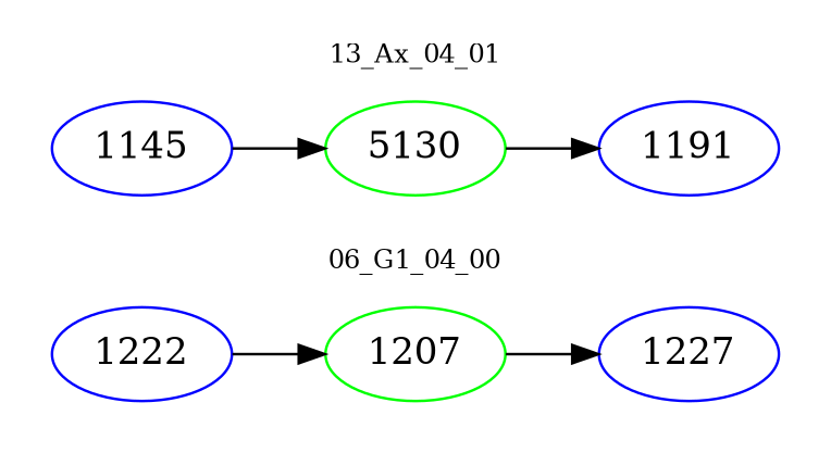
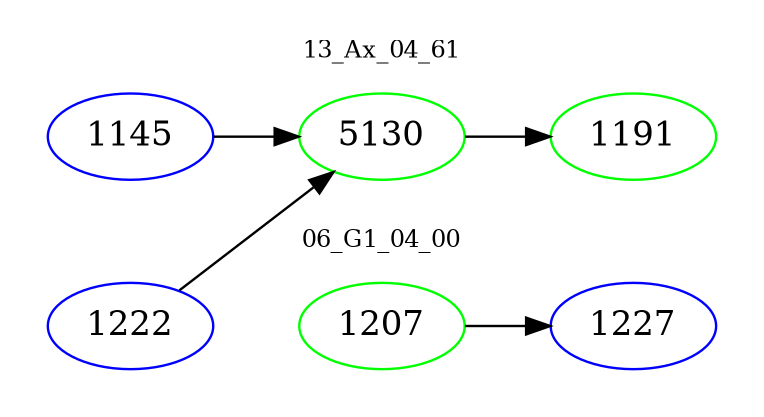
  digraph {
    rankdir=LR
    node [color=blue]
    edge [color=black]
    n1 [label=1145]
    n2 [color=green label=5130]
-   n3 [label=1191]
+   n3 [color=green label=1191]
    n4 [label=1222]
    n5 [color=green label=1207]
    n6 [label=1227]
    subgraph cluster_1 {
      color=white
      fontsize=10
-     label="13_Ax_04_01"
+     label="13_Ax_04_61"
      n1
      n2
      n3
    }
    subgraph cluster_2 {
      color=white
      fontsize=10
      label="06_G1_04_00"
      n4
      n5
      n6
    }
    n1 -> n2
    n2 -> n3
-   n4 -> n5
+   n4 -> n2
    n5 -> n6
  }
